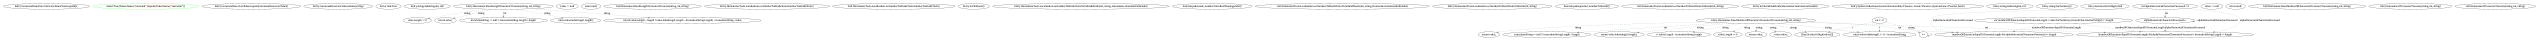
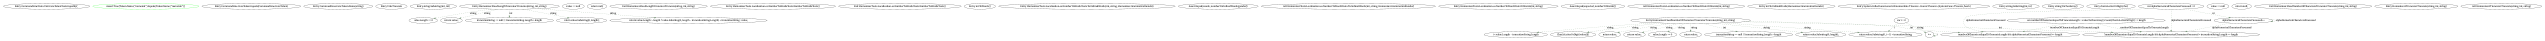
  digraph {
    fontname=Merriweather
    node [cluster="Humanizer.FixedNumberOfCharactersTruncator.Truncate(string, int, string)" file="SequenceTests.cs" fontname=Merriweather span="0-0"]
    edge [color=darkseagreen4 fontname=Merriweather style=dashed]
    n1 [cluster="CommandLine.Tests.Unit.Core.TokenTests.Equality()" file="KeyValuePairHelperTests.cs" label="Entry CommandLine.Tests.Unit.Core.TokenTests.Equality()" span="16-16"]
    n2 [cluster="CommandLine.Tests.Unit.Core.TokenTests.Equality()" color=green community=0 file="KeyValuePairHelperTests.cs" label="Assert.True(Token.Name(''nametok'').Equals(Token.Name(''nametok'')))" prediction=0 span="18-18"]
    n3 [cluster="CommandLine.Core.Token.Equals(CommandLine.Core.Token)" file="KeyValuePairHelperTests.cs" label="Entry CommandLine.Core.Token.Equals(CommandLine.Core.Token)" span="55-55"]
    n4 [cluster="CommandLine.Core.Token.Name(string)" file="KeyValuePairHelperTests.cs" label="Entry CommandLine.Core.Token.Name(string)" span="19-19"]
-   n5 [cluster="Unk.True" file="KeyValuePairHelperTests.cs" label="Entry Unk.True" span=""]
+   n5 [cluster="Unk.True" file="KeyValuePairHelperTests.cs" label="Entry Unk.Truncate" span=""]
    n6 [cluster="string.Substring(int, int)" file="NameLookupTests.cs" label="Entry string.Substring(int, int)"]
    n7 [cluster="Humanizer.FixedLengthTruncator.Truncate(string, int, string)" file="NameLookupTests.cs" label="Entry Humanizer.FixedLengthTruncator.Truncate(string, int, string)" span="7-7"]
    n8 [cluster="Humanizer.FixedLengthTruncator.Truncate(string, int, string)" file="NameLookupTests.cs" label="value.Length == 0" span="12-12"]
    n9 [cluster="Humanizer.FixedLengthTruncator.Truncate(string, int, string)" file="NameLookupTests.cs" label="return value;" span="13-13"]
    n10 [cluster="Humanizer.FixedLengthTruncator.Truncate(string, int, string)" file="NameLookupTests.cs" label="truncationString == null || truncationString.Length > length" span="15-15"]
    n11 [cluster="Humanizer.FixedLengthTruncator.Truncate(string, int, string)" file="NameLookupTests.cs" label="return value.Substring(0, length);" span="16-16"]
    n12 [cluster="Humanizer.FixedLengthTruncator.Truncate(string, int, string)" file="NameLookupTests.cs" label="return value.Length > length ? value.Substring(0, length - truncationString.Length) + truncationString : value;" span="18-18"]
    n13 [cluster="Humanizer.FixedLengthTruncator.Truncate(string, int, string)" file="NameLookupTests.cs" label="value == null" span="9-9"]
    n14 [cluster="Humanizer.FixedLengthTruncator.Truncate(string, int, string)" file="NameLookupTests.cs" label="return null;" span="10-10"]
    n15 [cluster="Humanizer.FixedLengthTruncator.Truncate(string, int, string)" file="NameLookupTests.cs" label="Exit Humanizer.FixedLengthTruncator.Truncate(string, int, string)" span="7-7"]
    n16 [cluster="Humanizer.Tests.Localisation.es.NumberToWordsTests.NumberToWordsTests()" file="OptionAttribute.cs" label="Entry Humanizer.Tests.Localisation.es.NumberToWordsTests.NumberToWordsTests()" span="7-7"]
    n17 [cluster="Humanizer.Tests.Localisation.es.NumberToWordsTests.NumberToWordsTests()" file="OptionAttribute.cs" label="Exit Humanizer.Tests.Localisation.es.NumberToWordsTests.NumberToWordsTests()" span="7-7"]
    n18 [cluster="int.ToWords()" file="OptionAttribute.cs" label="Entry int.ToWords()" span="32-32"]
    n19 [cluster="Humanizer.Tests.Localisation.es.NumberToWordsTests.ToOrdinalWords(int, string, Humanizer.GrammaticalGender)" file="OptionAttribute.cs" label="Entry Humanizer.Tests.Localisation.es.NumberToWordsTests.ToOrdinalWords(int, string, Humanizer.GrammaticalGender)" span="56-56"]
    n20 [cluster="Humanizer.Tests.Localisation.es.NumberToWordsTests.ToOrdinalWords(int, string, Humanizer.GrammaticalGender)" file="OptionAttribute.cs" label="Assert.Equal(words, number.ToOrdinalWords(gender))" span="58-58"]
    n21 [cluster="Humanizer.Tests.Localisation.es.NumberToWordsTests.ToOrdinalWords(int, string, Humanizer.GrammaticalGender)" file="OptionAttribute.cs" label="Exit Humanizer.Tests.Localisation.es.NumberToWordsTests.ToOrdinalWords(int, string, Humanizer.GrammaticalGender)" span="56-56"]
    n22 [cluster="Humanizer.Tests.Localisation.es.NumberToWordsTests.ToWords(int, string)" file="OptionAttribute.cs" label="Entry Humanizer.Tests.Localisation.es.NumberToWordsTests.ToWords(int, string)" span="45-45"]
    n23 [cluster="Humanizer.Tests.Localisation.es.NumberToWordsTests.ToWords(int, string)" file="OptionAttribute.cs" label="Assert.Equal(expected, number.ToWords())" span="47-47"]
    n24 [cluster="Humanizer.Tests.Localisation.es.NumberToWordsTests.ToWords(int, string)" file="OptionAttribute.cs" label="Exit Humanizer.Tests.Localisation.es.NumberToWordsTests.ToWords(int, string)" span="45-45"]
    n25 [cluster="int.ToOrdinalWords(Humanizer.GrammaticalGender)" file="OptionAttribute.cs" label="Entry int.ToOrdinalWords(Humanizer.GrammaticalGender)" span="79-79"]
    n26 [cluster="System.Collections.Generic.IEnumerable<TSource>.Count<TSource>(System.Func<TSource, bool>)" label="Entry System.Collections.Generic.IEnumerable<TSource>.Count<TSource>(System.Func<TSource, bool>)"]
    n27 [cluster="string.Substring(int, int)" label="Entry string.Substring(int, int)"]
    n28 [cluster="string.ToCharArray()" label="Entry string.ToCharArray()"]
    n29 [cluster="char.IsLetterOrDigit(char)" label="Entry char.IsLetterOrDigit(char)"]
    n30 [label="Entry Humanizer.FixedNumberOfCharactersTruncator.Truncate(string, int, string)" span="10-10"]
    n31 [label="value.Length == 0" span="15-15"]
    n32 [label="return value;" span="16-16"]
    n33 [label="truncationString == null || truncationString.Length > length" span="18-18"]
    n34 [label="return value.Substring(0, length);" span="19-19"]
    n35 [label="i < value.Length - truncationString.Length" span="25-25"]
    n36 [label="Char.IsLetterOrDigit(value[i])" span="27-27"]
    n37 [label="numberOfCharactersEqualToTruncateLength && alphaNumericalCharactersProcessed == length" span="30-30"]
    n38 [label="return value;" span="31-31"]
    n39 [label="!numberOfCharactersEqualToTruncateLength && alphaNumericalCharactersProcessed + truncationString.Length == length" span="33-33"]
    n40 [label="return value.Substring(0, i + 1) + truncationString;" span="34-34"]
    n41 [label="return value;" span="37-37"]
    n42 [label="value == null" span="12-12"]
    n43 [label="var numberOfCharactersEqualToTruncateLength = value.ToCharArray().Count(Char.IsLetterOrDigit) == length" span="23-23"]
    n44 [label="return null;" span="13-13"]
    n45 [label="var alphaNumericalCharactersProcessed = 0" span="21-21"]
    n46 [label="alphaNumericalCharactersProcessed++" span="28-28"]
    n47 [label="var i = 0" span="25-25"]
    n48 [label="i++" span="25-25"]
    n49 [label="Exit Humanizer.FixedNumberOfCharactersTruncator.Truncate(string, int, string)" span="10-10"]
    n50 [cluster="Humanizer.ITruncator.Truncate(string, int, string)" file="TokenizerTests.cs" label="Entry Humanizer.ITruncator.Truncate(string, int, string)" span="14-14"]
    n51 [cluster="Humanizer.ITruncator.Truncate(string, int, string)" file="TokenizerTests.cs" label="Exit Humanizer.ITruncator.Truncate(string, int, string)" span="14-14"]
    n7 -> n8 [label=string]
    n7 -> n9 [label=string]
    n7 -> n10 [label=int]
    n7 -> n11 [label=string]
    n7 -> n12 [label=string]
    n30 -> n31 [label=string]
    n30 -> n32 [label=string]
    n30 -> n33 [label=int]
    n30 -> n34 [label=string]
    n30 -> n35 [label=string]
    n30 -> n36 [label=string]
    n30 -> n37 [label=int]
    n30 -> n38 [label=string]
    n30 -> n39 [label=int]
    n30 -> n40 [label=string]
    n30 -> n41 [label=string]
    n43 -> n37 [label=numberOfCharactersEqualToTruncateLength]
    n43 -> n39 [label=numberOfCharactersEqualToTruncateLength]
    n45 -> n37 [label=alphaNumericalCharactersProcessed]
    n45 -> n39 [label=alphaNumericalCharactersProcessed]
    n45 -> n46 [label=int]
    n46 -> n39 [label=alphaNumericalCharactersProcessed]
    n46 -> n46 [label=alphaNumericalCharactersProcessed]
-   n47 -> n36 [label=i]
    n47 -> n40 [label=i]
    n47 -> n48 [label=string]
    n48 -> n48 [label=i]
  }
